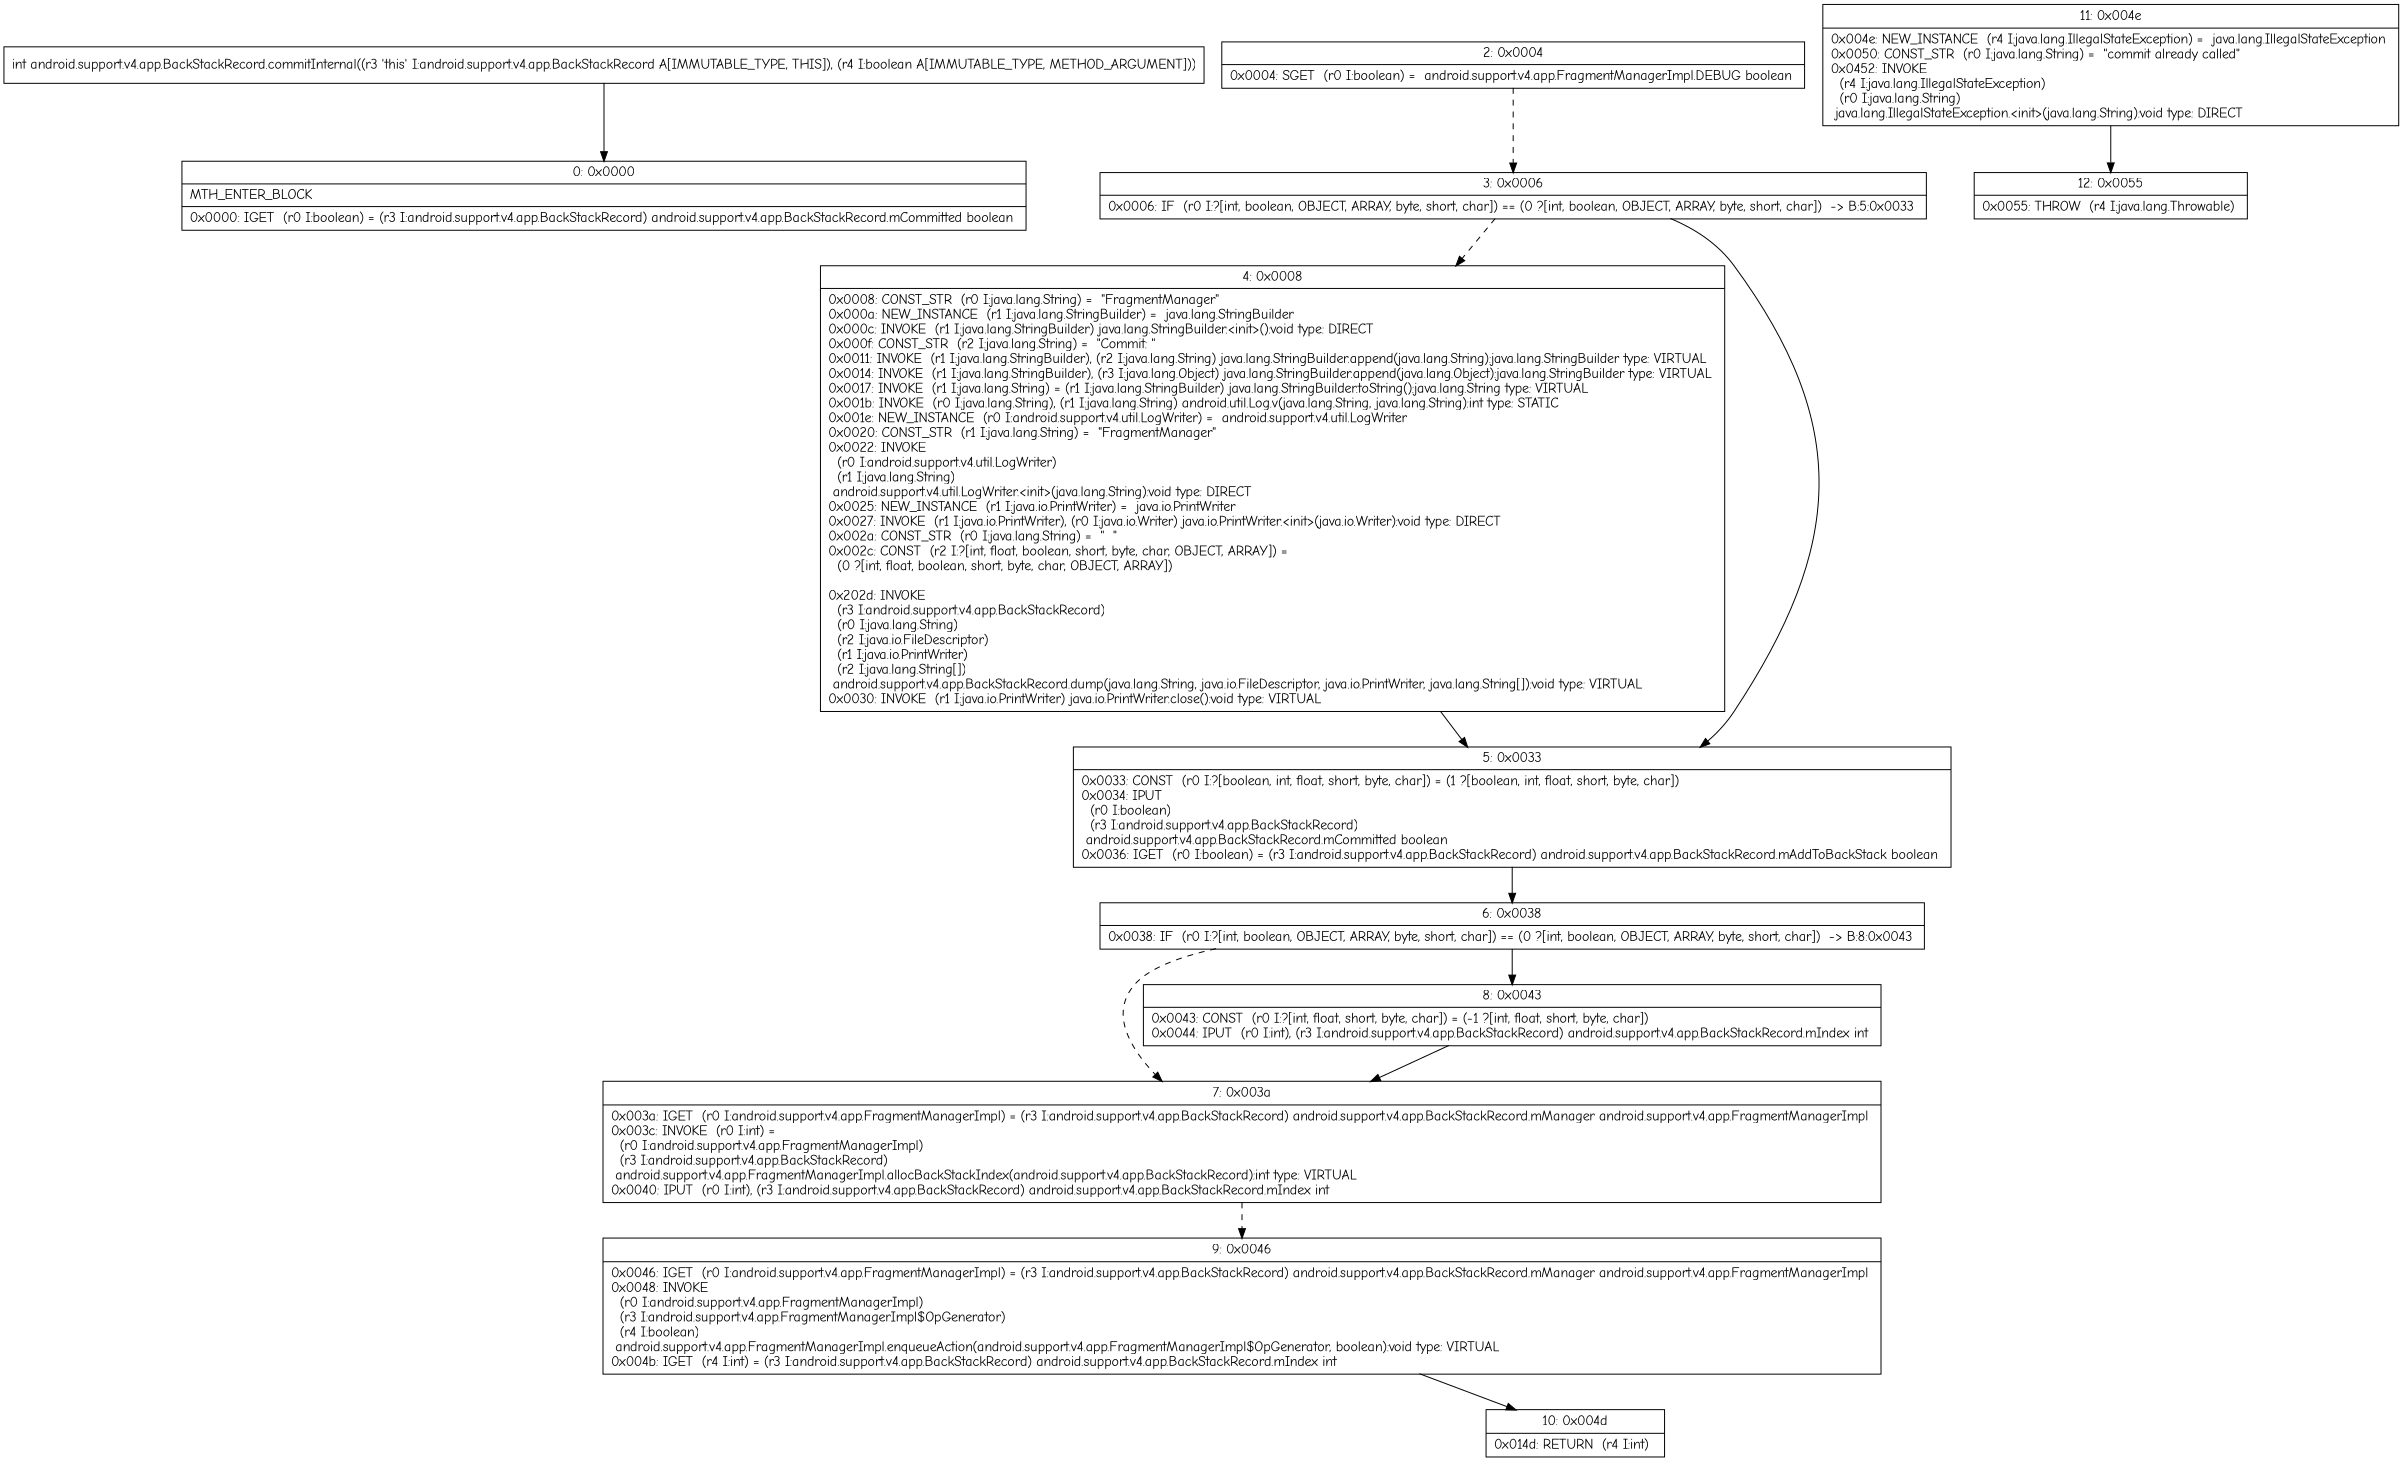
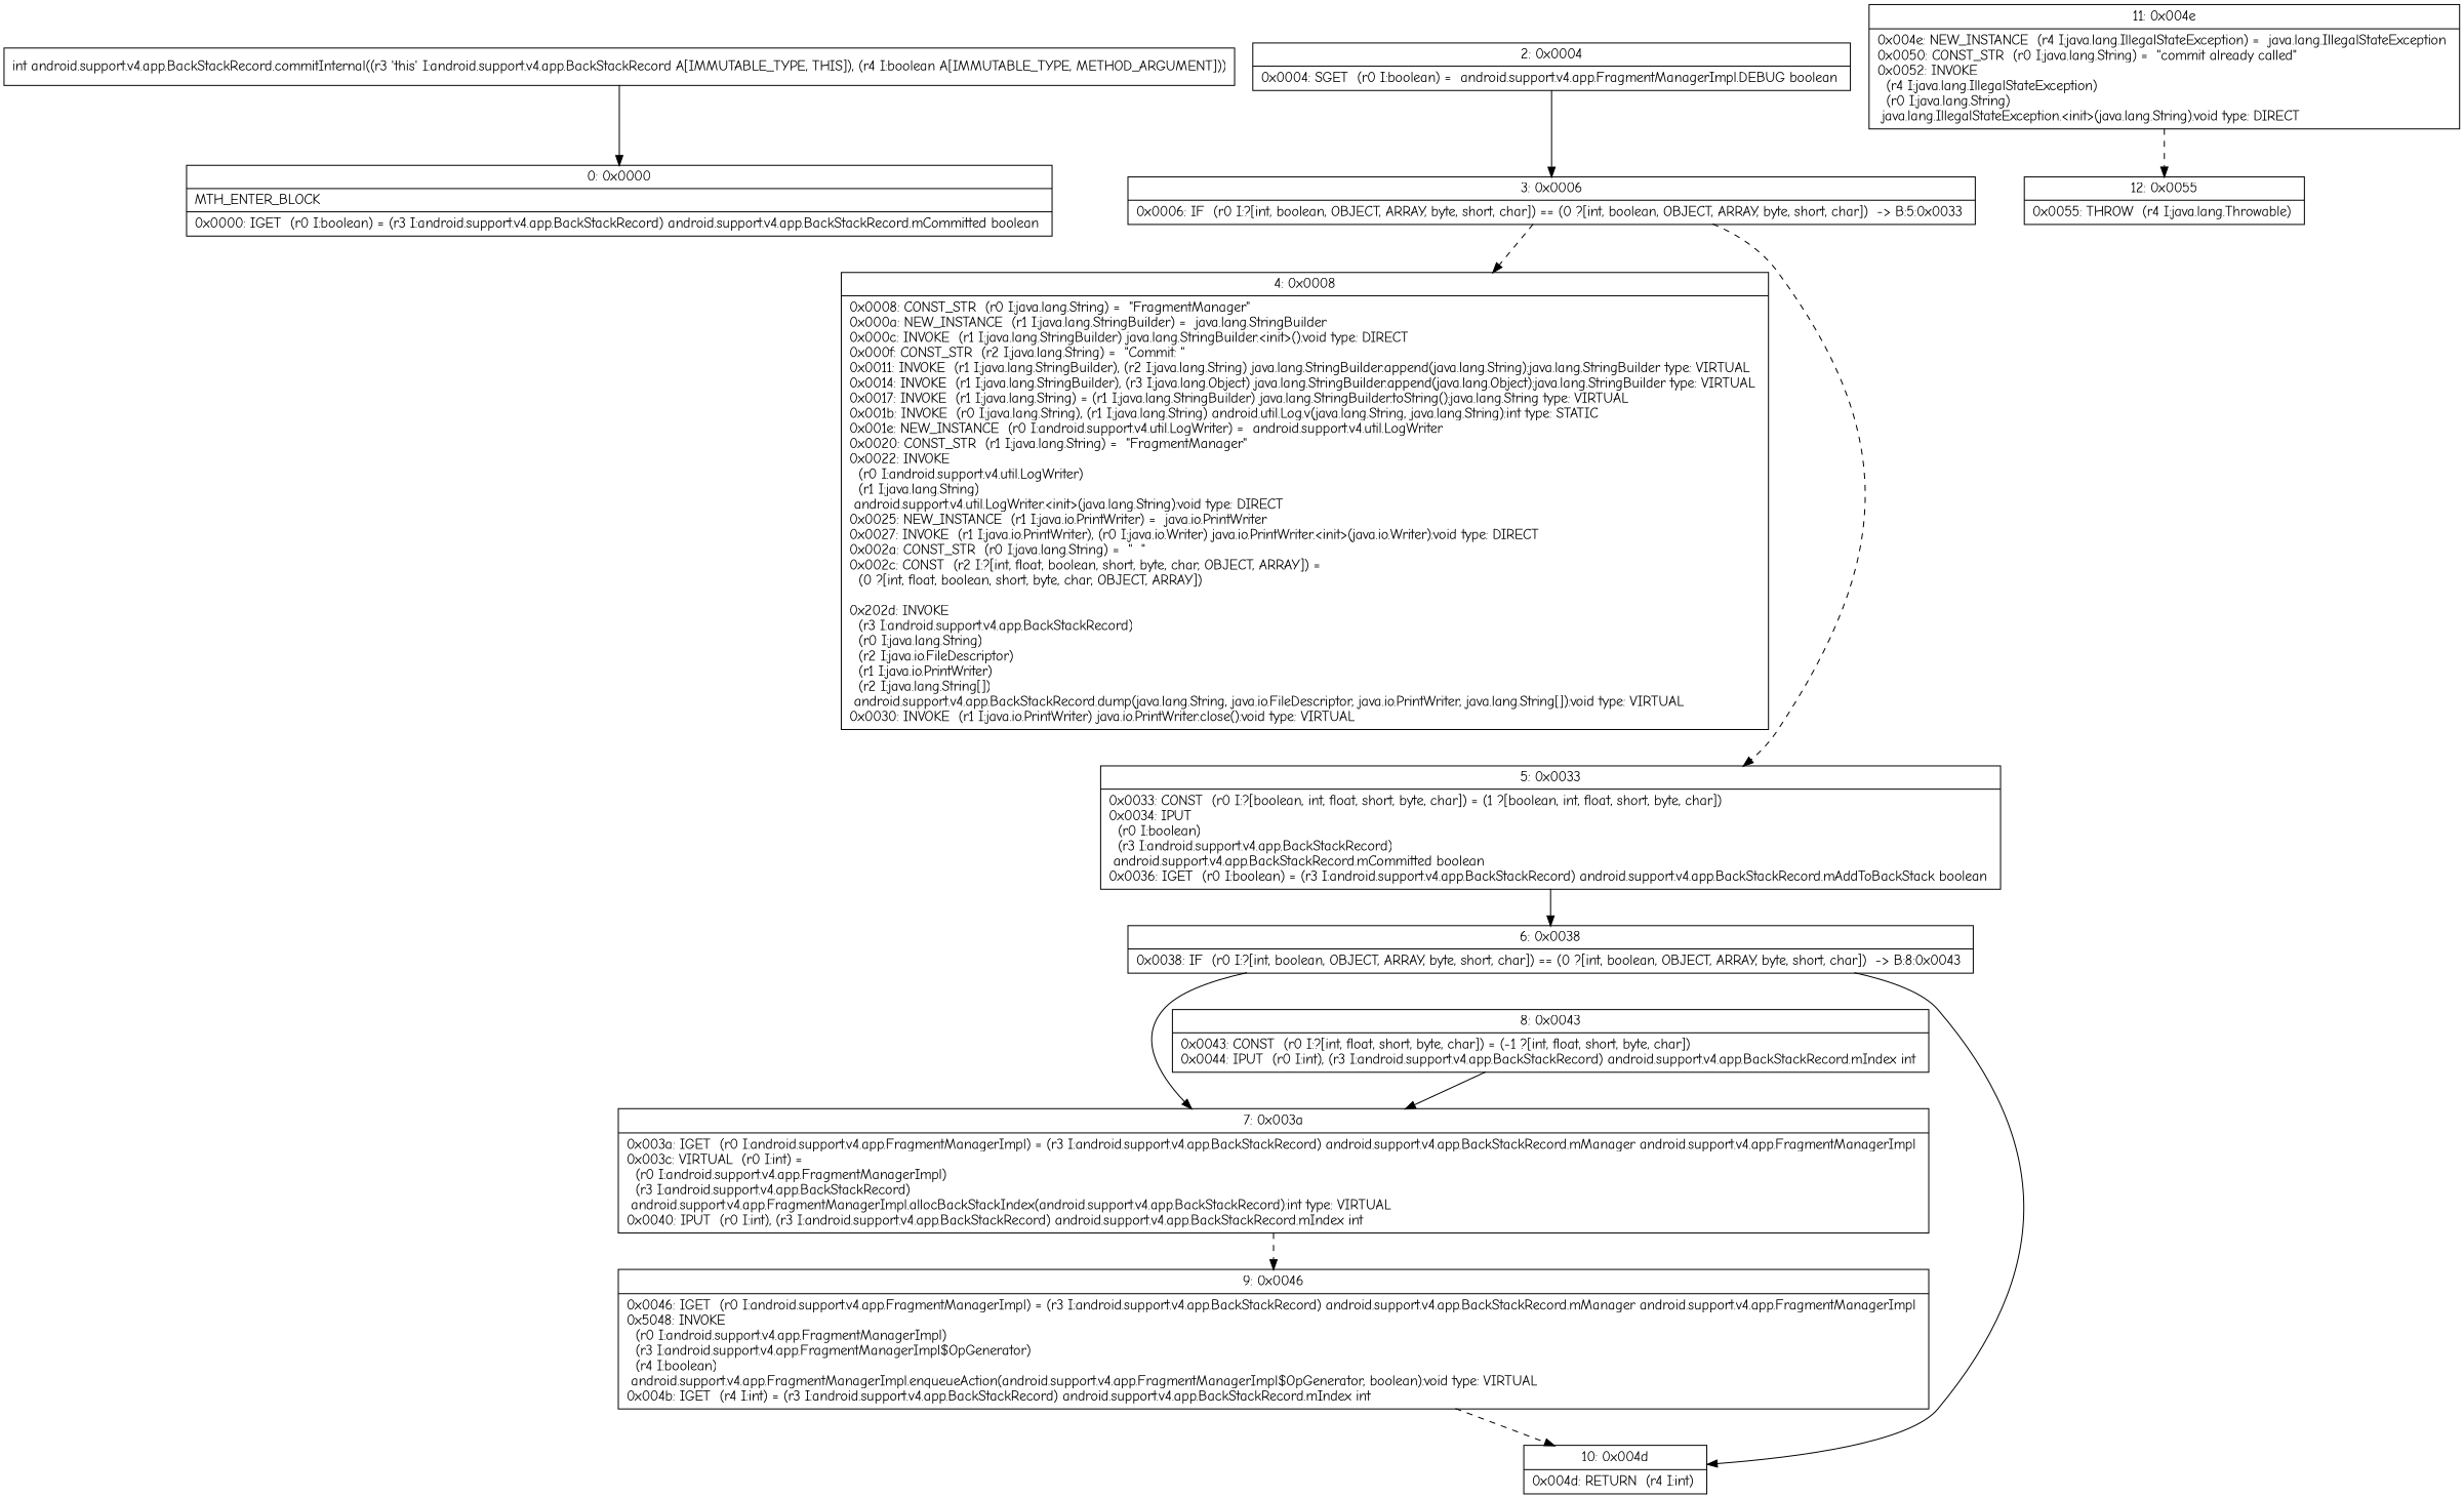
  digraph {
    fontname="Comic Neue"
    node [fontname="Comic Neue" shape=record]
    edge [fontname="Comic Neue"]
    n1 [label="{0\:\ 0x0000|MTH_ENTER_BLOCK\l|0x0000: IGET  (r0 I:boolean) = (r3 I:android.support.v4.app.BackStackRecord) android.support.v4.app.BackStackRecord.mCommitted boolean \l}"]
    n2 [label="{2\:\ 0x0004|0x0004: SGET  (r0 I:boolean) =  android.support.v4.app.FragmentManagerImpl.DEBUG boolean \l}"]
    n3 [label="{3\:\ 0x0006|0x0006: IF  (r0 I:?[int, boolean, OBJECT, ARRAY, byte, short, char]) == (0 ?[int, boolean, OBJECT, ARRAY, byte, short, char])  \-\> B:5:0x0033 \l}"]
-   n4 [label="{11\:\ 0x004e|0x004e: NEW_INSTANCE  (r4 I:java.lang.IllegalStateException) =  java.lang.IllegalStateException \l0x0050: CONST_STR  (r0 I:java.lang.String) =  \"commit already called\" \l0x0452: INVOKE  \l  (r4 I:java.lang.IllegalStateException)\l  (r0 I:java.lang.String)\l java.lang.IllegalStateException.\<init\>(java.lang.String):void type: DIRECT \l}"]
+   n4 [label="{11\:\ 0x004e|0x004e: NEW_INSTANCE  (r4 I:java.lang.IllegalStateException) =  java.lang.IllegalStateException \l0x0050: CONST_STR  (r0 I:java.lang.String) =  \"commit already called\" \l0x0052: INVOKE  \l  (r4 I:java.lang.IllegalStateException)\l  (r0 I:java.lang.String)\l java.lang.IllegalStateException.\<init\>(java.lang.String):void type: DIRECT \l}"]
    n5 [label="{12\:\ 0x0055|0x0055: THROW  (r4 I:java.lang.Throwable) \l}"]
    n6 [label="{4\:\ 0x0008|0x0008: CONST_STR  (r0 I:java.lang.String) =  \"FragmentManager\" \l0x000a: NEW_INSTANCE  (r1 I:java.lang.StringBuilder) =  java.lang.StringBuilder \l0x000c: INVOKE  (r1 I:java.lang.StringBuilder) java.lang.StringBuilder.\<init\>():void type: DIRECT \l0x000f: CONST_STR  (r2 I:java.lang.String) =  \"Commit: \" \l0x0011: INVOKE  (r1 I:java.lang.StringBuilder), (r2 I:java.lang.String) java.lang.StringBuilder.append(java.lang.String):java.lang.StringBuilder type: VIRTUAL \l0x0014: INVOKE  (r1 I:java.lang.StringBuilder), (r3 I:java.lang.Object) java.lang.StringBuilder.append(java.lang.Object):java.lang.StringBuilder type: VIRTUAL \l0x0017: INVOKE  (r1 I:java.lang.String) = (r1 I:java.lang.StringBuilder) java.lang.StringBuilder.toString():java.lang.String type: VIRTUAL \l0x001b: INVOKE  (r0 I:java.lang.String), (r1 I:java.lang.String) android.util.Log.v(java.lang.String, java.lang.String):int type: STATIC \l0x001e: NEW_INSTANCE  (r0 I:android.support.v4.util.LogWriter) =  android.support.v4.util.LogWriter \l0x0020: CONST_STR  (r1 I:java.lang.String) =  \"FragmentManager\" \l0x0022: INVOKE  \l  (r0 I:android.support.v4.util.LogWriter)\l  (r1 I:java.lang.String)\l android.support.v4.util.LogWriter.\<init\>(java.lang.String):void type: DIRECT \l0x0025: NEW_INSTANCE  (r1 I:java.io.PrintWriter) =  java.io.PrintWriter \l0x0027: INVOKE  (r1 I:java.io.PrintWriter), (r0 I:java.io.Writer) java.io.PrintWriter.\<init\>(java.io.Writer):void type: DIRECT \l0x002a: CONST_STR  (r0 I:java.lang.String) =  \"  \" \l0x002c: CONST  (r2 I:?[int, float, boolean, short, byte, char, OBJECT, ARRAY]) = \l  (0 ?[int, float, boolean, short, byte, char, OBJECT, ARRAY])\l \l0x202d: INVOKE  \l  (r3 I:android.support.v4.app.BackStackRecord)\l  (r0 I:java.lang.String)\l  (r2 I:java.io.FileDescriptor)\l  (r1 I:java.io.PrintWriter)\l  (r2 I:java.lang.String[])\l android.support.v4.app.BackStackRecord.dump(java.lang.String, java.io.FileDescriptor, java.io.PrintWriter, java.lang.String[]):void type: VIRTUAL \l0x0030: INVOKE  (r1 I:java.io.PrintWriter) java.io.PrintWriter.close():void type: VIRTUAL \l}"]
    n7 [label="{5\:\ 0x0033|0x0033: CONST  (r0 I:?[boolean, int, float, short, byte, char]) = (1 ?[boolean, int, float, short, byte, char]) \l0x0034: IPUT  \l  (r0 I:boolean)\l  (r3 I:android.support.v4.app.BackStackRecord)\l android.support.v4.app.BackStackRecord.mCommitted boolean \l0x0036: IGET  (r0 I:boolean) = (r3 I:android.support.v4.app.BackStackRecord) android.support.v4.app.BackStackRecord.mAddToBackStack boolean \l}"]
    n8 [label="{6\:\ 0x0038|0x0038: IF  (r0 I:?[int, boolean, OBJECT, ARRAY, byte, short, char]) == (0 ?[int, boolean, OBJECT, ARRAY, byte, short, char])  \-\> B:8:0x0043 \l}"]
-   n9 [label="{7\:\ 0x003a|0x003a: IGET  (r0 I:android.support.v4.app.FragmentManagerImpl) = (r3 I:android.support.v4.app.BackStackRecord) android.support.v4.app.BackStackRecord.mManager android.support.v4.app.FragmentManagerImpl \l0x003c: INVOKE  (r0 I:int) = \l  (r0 I:android.support.v4.app.FragmentManagerImpl)\l  (r3 I:android.support.v4.app.BackStackRecord)\l android.support.v4.app.FragmentManagerImpl.allocBackStackIndex(android.support.v4.app.BackStackRecord):int type: VIRTUAL \l0x0040: IPUT  (r0 I:int), (r3 I:android.support.v4.app.BackStackRecord) android.support.v4.app.BackStackRecord.mIndex int \l}"]
+   n9 [label="{7\:\ 0x003a|0x003a: IGET  (r0 I:android.support.v4.app.FragmentManagerImpl) = (r3 I:android.support.v4.app.BackStackRecord) android.support.v4.app.BackStackRecord.mManager android.support.v4.app.FragmentManagerImpl \l0x003c: VIRTUAL  (r0 I:int) = \l  (r0 I:android.support.v4.app.FragmentManagerImpl)\l  (r3 I:android.support.v4.app.BackStackRecord)\l android.support.v4.app.FragmentManagerImpl.allocBackStackIndex(android.support.v4.app.BackStackRecord):int type: VIRTUAL \l0x0040: IPUT  (r0 I:int), (r3 I:android.support.v4.app.BackStackRecord) android.support.v4.app.BackStackRecord.mIndex int \l}"]
    n10 [label="{8\:\ 0x0043|0x0043: CONST  (r0 I:?[int, float, short, byte, char]) = (\-1 ?[int, float, short, byte, char]) \l0x0044: IPUT  (r0 I:int), (r3 I:android.support.v4.app.BackStackRecord) android.support.v4.app.BackStackRecord.mIndex int \l}"]
-   n11 [label="{9\:\ 0x0046|0x0046: IGET  (r0 I:android.support.v4.app.FragmentManagerImpl) = (r3 I:android.support.v4.app.BackStackRecord) android.support.v4.app.BackStackRecord.mManager android.support.v4.app.FragmentManagerImpl \l0x0048: INVOKE  \l  (r0 I:android.support.v4.app.FragmentManagerImpl)\l  (r3 I:android.support.v4.app.FragmentManagerImpl$OpGenerator)\l  (r4 I:boolean)\l android.support.v4.app.FragmentManagerImpl.enqueueAction(android.support.v4.app.FragmentManagerImpl$OpGenerator, boolean):void type: VIRTUAL \l0x004b: IGET  (r4 I:int) = (r3 I:android.support.v4.app.BackStackRecord) android.support.v4.app.BackStackRecord.mIndex int \l}"]
-   n12 [label="{10\:\ 0x004d|0x014d: RETURN  (r4 I:int) \l}"]
+   n11 [label="{9\:\ 0x0046|0x0046: IGET  (r0 I:android.support.v4.app.FragmentManagerImpl) = (r3 I:android.support.v4.app.BackStackRecord) android.support.v4.app.BackStackRecord.mManager android.support.v4.app.FragmentManagerImpl \l0x5048: INVOKE  \l  (r0 I:android.support.v4.app.FragmentManagerImpl)\l  (r3 I:android.support.v4.app.FragmentManagerImpl$OpGenerator)\l  (r4 I:boolean)\l android.support.v4.app.FragmentManagerImpl.enqueueAction(android.support.v4.app.FragmentManagerImpl$OpGenerator, boolean):void type: VIRTUAL \l0x004b: IGET  (r4 I:int) = (r3 I:android.support.v4.app.BackStackRecord) android.support.v4.app.BackStackRecord.mIndex int \l}"]
+   n12 [label="{10\:\ 0x004d|0x004d: RETURN  (r4 I:int) \l}"]
    n13 [label="{int android.support.v4.app.BackStackRecord.commitInternal((r3 'this' I:android.support.v4.app.BackStackRecord A[IMMUTABLE_TYPE, THIS]), (r4 I:boolean A[IMMUTABLE_TYPE, METHOD_ARGUMENT])) }"]
-   n2 -> n3 [style=dashed]
+   n2 -> n3
    n3 -> n6 [style=dashed]
-   n3 -> n7
-   n4 -> n5
-   n6 -> n7
+   n3 -> n7 [style=dashed]
+   n4 -> n5 [style=dashed]
    n7 -> n8
-   n8 -> n9 [style=dashed]
-   n8 -> n10
+   n8 -> n9 [style=solid]
+   n8 -> n12
    n9 -> n11 [style=dashed]
    n10 -> n9
-   n11 -> n12
+   n11 -> n12 [style=dashed]
    n13 -> n1
  }
